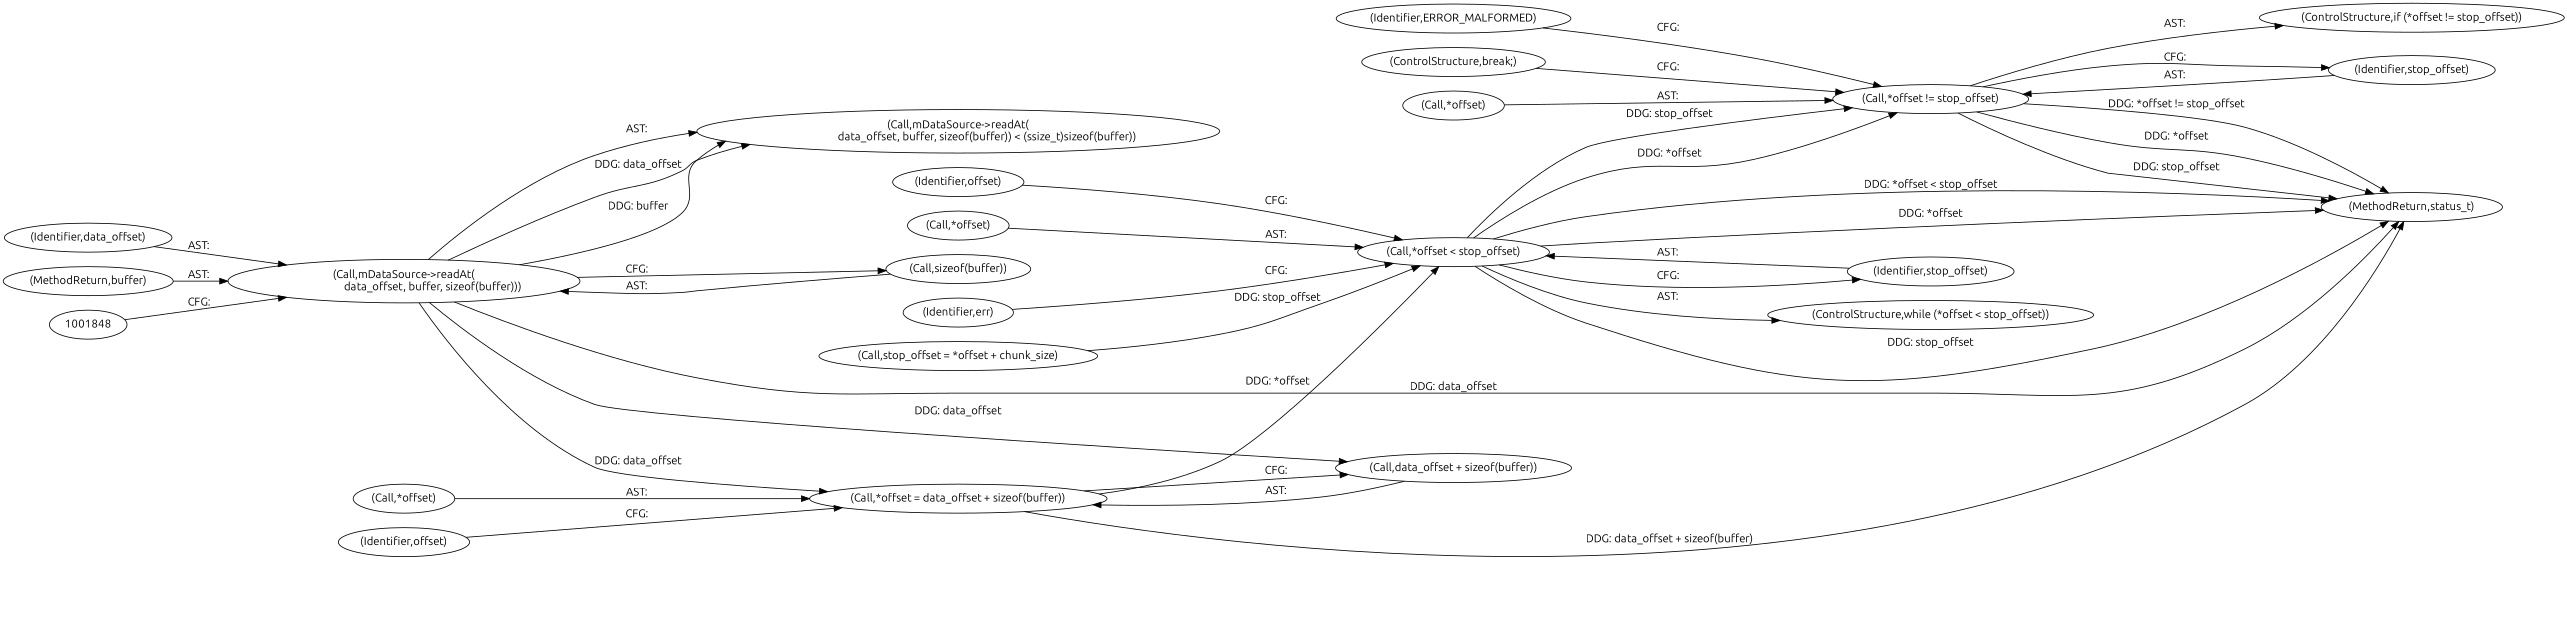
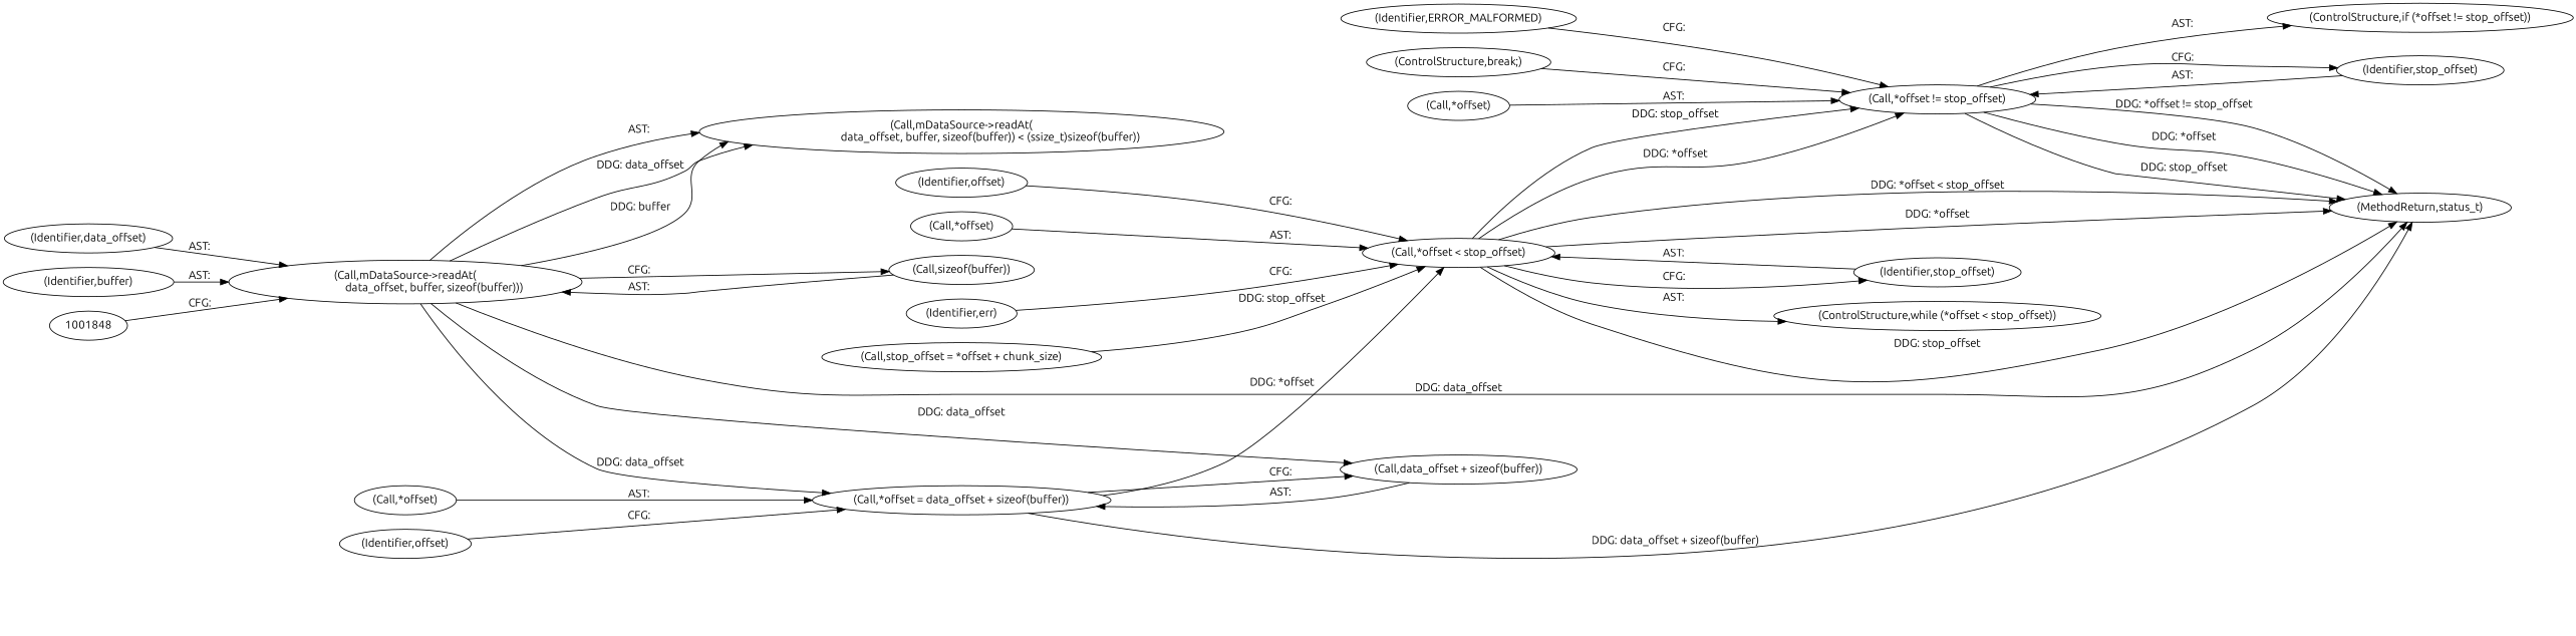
  digraph {
    fontname=Ubuntu
    rankdir=LR
    node [fontname=Ubuntu]
    edge [fontname=Ubuntu]
    n1 [label="(Call,*offset = data_offset + sizeof(buffer))"]
    n2 [label="(Call,*offset < stop_offset)"]
    n3 [label="(MethodReturn,status_t)"]
    n4 [label="(Call,data_offset + sizeof(buffer))"]
    n5 [label="(Call,*offset != stop_offset)"]
    n6 [label="(Identifier,stop_offset)"]
    n7 [label="(ControlStructure,while (*offset < stop_offset))"]
    n8 [label="(Call,mDataSource->readAt(\n                        data_offset, buffer, sizeof(buffer)))"]
    n9 [label="(Call,sizeof(buffer))"]
    n10 [label="(Call,mDataSource->readAt(\n                        data_offset, buffer, sizeof(buffer)) < (ssize_t)sizeof(buffer))"]
    n11 [label="(Identifier,stop_offset)"]
    n12 [label="(ControlStructure,if (*offset != stop_offset))"]
    n13 [label="(Identifier,offset)"]
    n14 [label="(Identifier,offset)"]
    n15 [label="(Identifier,ERROR_MALFORMED)"]
    n16 [label="(Call,*offset)"]
    n17 [label="(Call,*offset)"]
    n18 [label="(Identifier,data_offset)"]
    n19 [label="(ControlStructure,break;)"]
    n20 [label="(Call,*offset)"]
    n21 [label="(Identifier,err)"]
    n22 [label="(Call,stop_offset = *offset + chunk_size)"]
-   n23 [label="(MethodReturn,buffer)"]
+   n23 [label="(Identifier,buffer)"]
    n24 [label=1001848]
    n1 -> n2 [label="DDG: *offset"]
    n1 -> n3 [label="DDG: data_offset + sizeof(buffer)"]
    n1 -> n4 [label="CFG: "]
    n2 -> n3 [label="DDG: *offset < stop_offset"]
    n2 -> n3 [label="DDG: *offset"]
    n2 -> n3 [label="DDG: stop_offset"]
    n2 -> n5 [label="DDG: *offset"]
    n2 -> n5 [label="DDG: stop_offset"]
    n2 -> n6 [label="CFG: "]
    n2 -> n7 [label="AST: "]
    n4 -> n1 [label="AST: "]
    n5 -> n3 [label="DDG: *offset != stop_offset"]
    n5 -> n3 [label="DDG: *offset"]
    n5 -> n3 [label="DDG: stop_offset"]
    n5 -> n11 [label="CFG: "]
    n5 -> n12 [label="AST: "]
    n6 -> n2 [label="AST: "]
    n8 -> n1 [label="DDG: data_offset"]
    n8 -> n3 [label="DDG: data_offset"]
    n8 -> n4 [label="DDG: data_offset"]
    n8 -> n9 [label="CFG: "]
    n8 -> n10 [label="AST: "]
    n8 -> n10 [label="DDG: data_offset"]
    n8 -> n10 [label="DDG: buffer"]
    n9 -> n8 [label="AST: "]
    n11 -> n5 [label="AST: "]
    n13 -> n2 [label="CFG: "]
    n14 -> n1 [label="CFG: "]
    n15 -> n5 [label="CFG: "]
    n16 -> n1 [label="AST: "]
    n17 -> n2 [label="AST: "]
    n18 -> n8 [label="AST: "]
    n19 -> n5 [label="CFG: "]
    n20 -> n5 [label="AST: "]
    n21 -> n2 [label="CFG: "]
    n22 -> n2 [label="DDG: stop_offset"]
    n23 -> n8 [label="AST: "]
    n24 -> n8 [label="CFG: "]
  }
